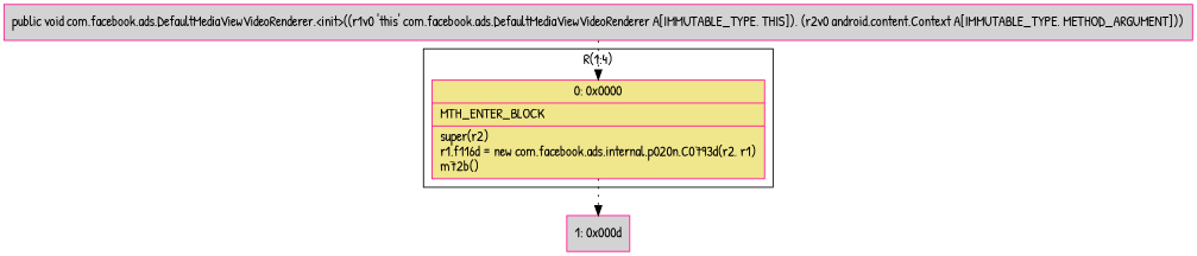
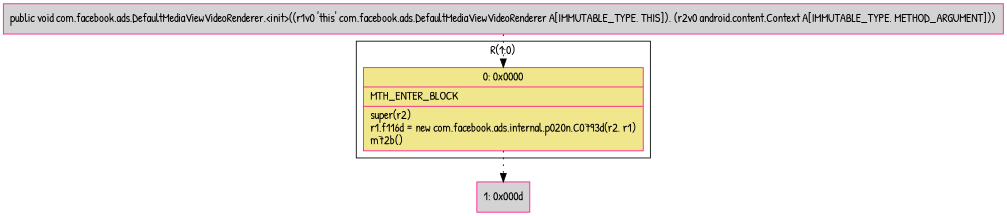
  digraph {
    fontname="Patrick Hand"
    node [color=deeppink shape=record style=filled fillcolor=lightgrey fontname="Patrick Hand"]
    edge [style=dotted fontname="Patrick Hand"]
    n1 [label="{0\:\ 0x0000|MTH_ENTER_BLOCK\l|super(r2)\lr1.f116d = new com.facebook.ads.internal.p020n.C0793d(r2, r1)\lm72b()\l}" fillcolor=khaki]
    n2 [label="{1\:\ 0x000d}"]
    n3 [label="{public void com.facebook.ads.DefaultMediaViewVideoRenderer.\<init\>((r1v0 'this' com.facebook.ads.DefaultMediaViewVideoRenderer A[IMMUTABLE_TYPE, THIS]), (r2v0 android.content.Context A[IMMUTABLE_TYPE, METHOD_ARGUMENT])) }"]
    subgraph cluster_1 {
-     label="R(1:4)"
+     label="R(1:0)"
      n1
    }
    n1 -> n2
    n3 -> n1
  }
